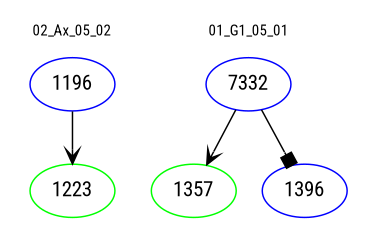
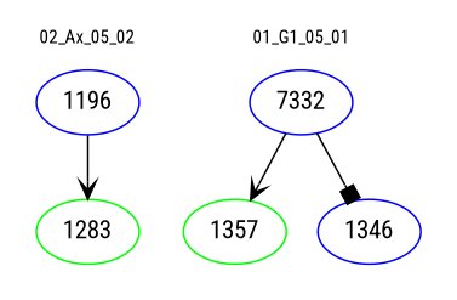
  digraph {
    fontname="Roboto Condensed"
    node [color=blue fontname="Roboto Condensed"]
    edge [arrowhead=vee color=black fontname="Roboto Condensed"]
    n1 [label=1196]
-   n2 [color=green label=1223]
+   n2 [color=green label=1283]
    n3 [label=7332]
    n4 [color=green label=1357]
-   n5 [label=1396]
+   n5 [label=1346]
    subgraph cluster_1 {
      color=white
      fontsize=10
      label="02_Ax_05_02"
      n1
      n2
    }
    subgraph cluster_2 {
      color=white
      fontsize=10
      label="01_G1_05_01"
      n3
      n4
      n5
    }
    n1 -> n2
    n3 -> n4
    n3 -> n5 [arrowhead=box]
  }
